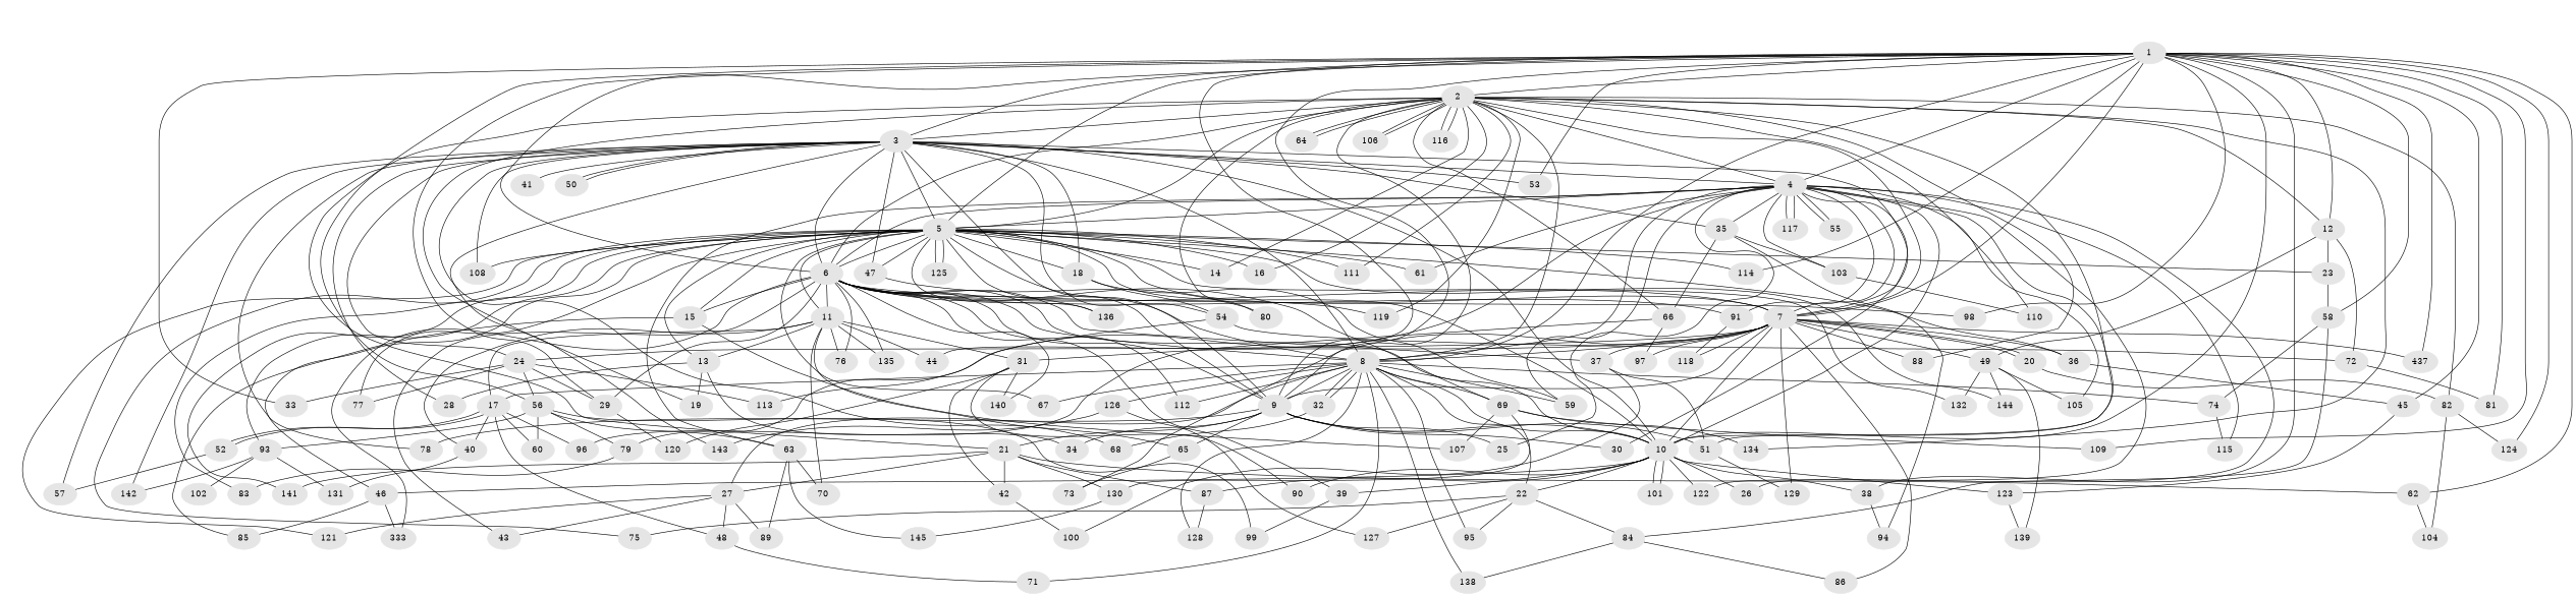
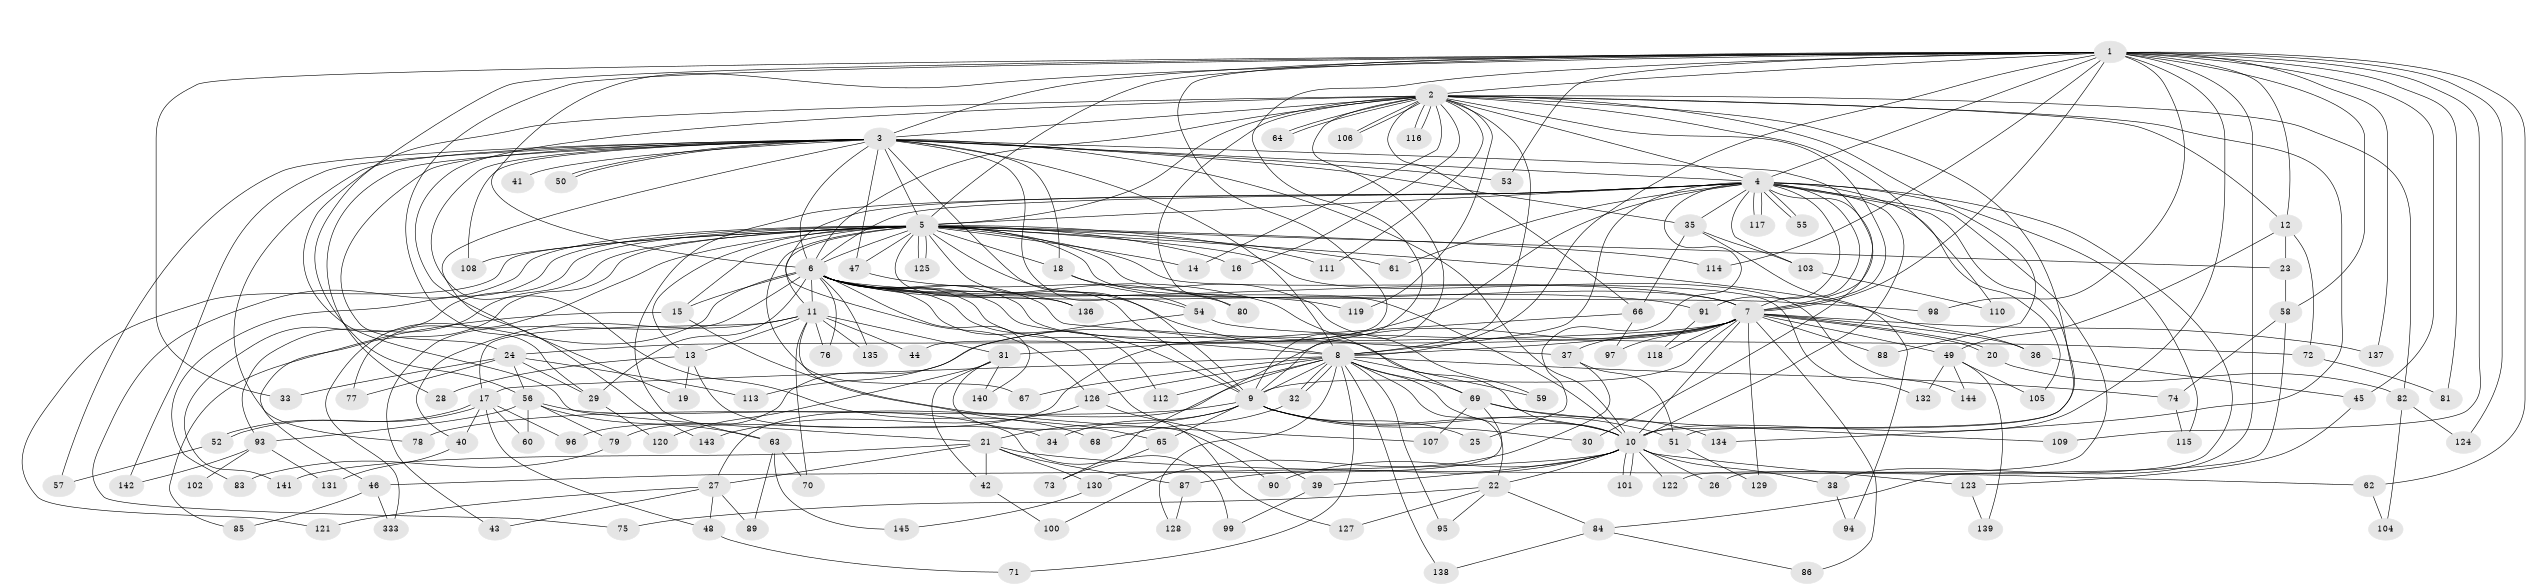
  graph {
    node [color=gray90 style=filled]
    1
    2
    3
    4
    5
    6
    7
    8
    9
    10
    12
    21
    29
    33
    38
    44
    45
    53
    58
    62
    81
    98
    109
    114
    124
-   137 [label=437]
+   137
    14
    16
    19
    56
    64
    66
    80
    82
    88
    106
    110
    111
    116
    119
    134
    18
    24
    28
    35
    41
    47
    50
    54
    57
    68
    78
    108
    142
    143
    25
    26
    30
    55
    61
    63
    91
    103
    105
    113
    115
    117
    122
    126
    51
    11
    13
    15
    23
    36
    46
    67
    75
    77
    83
    93
    121
    125
    132
    136
    141
    144
    37
    39
    43
    69
    76
    112
    n94 [label=333]
    135
    140
    20
    31
    49
    73
    86
    97
    118
    129
    17
    22
    27
    32
    59
    71
    74
    95
    128
    138
    34
    65
    87
    90
    101
    123
    72
    42
    130
    120
    94
    84
    104
    60
    99
    79
    96
    70
    89
    145
    127
    40
    85
    107
    131
    102
    100
    139
    48
    52
    1 -- 2
    1 -- 3
    1 -- 4
    1 -- 5
    1 -- 6
    1 -- 7
    1 -- 8
    1 -- 9
    1 -- 10
    1 -- 12
    1 -- 21
    1 -- 29
    1 -- 33
    1 -- 38
    1 -- 44
    1 -- 45
    1 -- 53
    1 -- 58
    1 -- 62
    1 -- 81
    1 -- 98
    1 -- 109
    1 -- 114
    1 -- 124
    1 -- 137
    2 -- 3
    2 -- 4
    2 -- 5
    2 -- 6
    2 -- 7
    2 -- 8
    2 -- 9
    2 -- 10
    2 -- 12
    2 -- 14
    2 -- 16
    2 -- 19
    2 -- 56
    2 -- 64
    2 -- 64
    2 -- 66
    2 -- 80
    2 -- 82
    2 -- 88
    2 -- 106
    2 -- 106
    2 -- 110
    2 -- 111
    2 -- 116
    2 -- 116
    2 -- 119
    2 -- 134
    3 -- 4
    3 -- 5
    3 -- 6
    3 -- 7
    3 -- 8
    3 -- 9
    3 -- 10
    3 -- 53
    3 -- 18
    3 -- 24
    3 -- 28
    3 -- 35
    3 -- 41
    3 -- 47
    3 -- 50
    3 -- 50
    3 -- 54
    3 -- 57
    3 -- 68
    3 -- 78
    3 -- 108
    3 -- 142
    3 -- 143
    4 -- 5
    4 -- 6
    4 -- 7
    4 -- 8
    4 -- 10
    4 -- 35
    4 -- 25
    4 -- 26
    4 -- 30
    4 -- 55
    4 -- 55
    4 -- 61
    4 -- 63
    4 -- 91
    4 -- 103
    4 -- 105
    4 -- 113
    4 -- 115
    4 -- 117
    4 -- 117
    4 -- 122
-   4 -- 59
+   4 -- 126
    4 -- 51
    5 -- 6
    5 -- 7
    5 -- 8
    5 -- 9
    5 -- 10
    5 -- 114
    5 -- 14
    5 -- 16
    5 -- 111
    5 -- 18
    5 -- 47
    5 -- 108
    5 -- 61
    5 -- 11
    5 -- 13
    5 -- 15
    5 -- 23
    5 -- 36
    5 -- 46
    5 -- 67
    5 -- 75
    5 -- 77
    5 -- 83
    5 -- 93
    5 -- 121
    5 -- 125
    5 -- 125
    5 -- 132
    5 -- 136
    5 -- 141
    5 -- 144
    6 -- 7
    6 -- 8
    6 -- 9
    6 -- 10
    6 -- 29
    6 -- 98
    6 -- 119
    6 -- 91
    6 -- 11
    6 -- 15
    6 -- 136
    6 -- 37
    6 -- 39
    6 -- 43
    6 -- 69
    6 -- 76
    6 -- 112
    6 -- n94
    6 -- 135
    6 -- 140
    7 -- 8
    7 -- 9
    7 -- 10
    7 -- 137
    7 -- 88
    7 -- 24
    7 -- 36
    7 -- 37
    7 -- 20
    7 -- 20
    7 -- 31
    7 -- 49
    7 -- 73
    7 -- 86
    7 -- 97
    7 -- 118
    7 -- 129
    8 -- 9
    8 -- 10
    8 -- 126
    8 -- 67
    8 -- 69
    8 -- 112
    8 -- 17
    8 -- 22
    8 -- 27
    8 -- 32
    8 -- 32
    8 -- 59
    8 -- 71
    8 -- 74
    8 -- 95
    8 -- 128
    8 -- 138
    9 -- 10
    9 -- 21
    9 -- 78
    9 -- 25
    9 -- 30
    9 -- 51
    9 -- 34
    9 -- 65
    10 -- 38
    10 -- 26
    10 -- 122
    10 -- 46
    10 -- 39
    10 -- 22
    10 -- 87
    10 -- 90
    10 -- 101
    10 -- 101
    10 -- 123
    12 -- 23
    12 -- 49
    12 -- 72
    21 -- 62
    21 -- 141
    21 -- 27
    21 -- 87
    21 -- 42
    21 -- 130
    29 -- 120
    38 -- 94
    45 -- 123
    58 -- 74
    58 -- 84
    62 -- 104
    56 -- 63
    56 -- 93
    56 -- 60
    56 -- 99
    56 -- 79
    66 -- 97
    66 -- 96
    82 -- 124
    82 -- 104
    18 -- 54
    18 -- 59
    24 -- 29
    24 -- 33
    24 -- 56
    24 -- 113
    24 -- 77
    35 -- 66
    35 -- 103
    35 -- 94
    47 -- 80
    54 -- 72
    54 -- 79
    63 -- 70
    63 -- 89
    63 -- 145
    91 -- 118
    103 -- 110
    126 -- 143
    126 -- 127
    51 -- 129
    11 -- 44
    11 -- 13
    11 -- 76
    11 -- 135
    11 -- 31
    11 -- 17
    11 -- 65
    11 -- 70
    11 -- 40
    13 -- 19
    13 -- 28
    13 -- 34
    15 -- 85
    15 -- 107
    23 -- 58
    36 -- 45
    46 -- n94
    46 -- 85
    93 -- 142
    93 -- 131
    93 -- 102
    37 -- 51
    37 -- 100
    39 -- 99
    69 -- 109
    69 -- 134
    69 -- 130
    69 -- 107
    20 -- 82
    31 -- 140
    31 -- 90
    31 -- 42
    31 -- 120
    49 -- 105
    49 -- 132
    49 -- 144
    49 -- 139
    17 -- 60
    17 -- 96
    17 -- 40
    17 -- 48
    17 -- 52
    17 -- 52
    22 -- 75
    22 -- 95
    22 -- 84
    22 -- 127
    27 -- 121
    27 -- 43
    27 -- 89
    27 -- 48
    32 -- 68
    74 -- 115
    65 -- 73
    87 -- 128
    123 -- 139
    72 -- 81
    42 -- 100
    130 -- 145
    84 -- 86
    84 -- 138
    79 -- 83
    40 -- 131
    48 -- 71
    52 -- 57
  }
